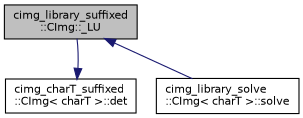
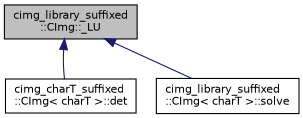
  digraph {
    rankdir=TB
    node [color=black fillcolor=white fontname=Helvetica fontsize=10 shape=record style=filled]
    edge [color=midnightblue dir=back fontname=Helvetica fontsize=10 labelfontname=Helvetica labelfontsize=10 style=solid]
    n1 [fillcolor=grey75 fontcolor=black height=0.2 label="cimg_library_suffixed\l::CImg::_LU" width=0.4]
    n2 [height=0.2 label="cimg_charT_suffixed\l::CImg\< charT \>::det" width=0.4]
-   n3 [height=0.2 label="cimg_library_solve\l::CImg\< charT \>::solve" width=0.4]
-   n2 -> n1
+   n3 [height=0.2 label="cimg_library_suffixed\l::CImg\< charT \>::solve" width=0.4]
+   n1 -> n2
    n1 -> n3
  }
